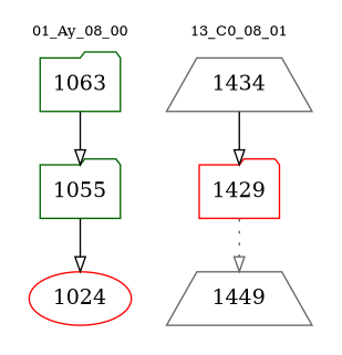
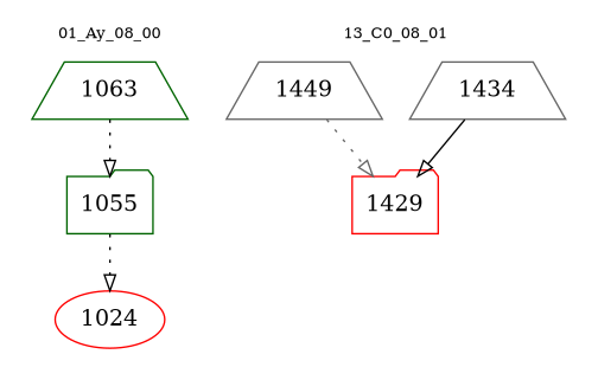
  digraph {
    node [color=darkgreen shape=trapezium]
    edge [arrowhead=onormal color=black style=solid]
-   n1 [label=1063 shape=folder]
+   n1 [label=1063]
    n2 [label=1055 shape=folder]
    n3 [color=red label=1024 shape=ellipse]
    n4 [color=gray40 label=1434]
    n5 [color=red label=1429 shape=folder]
    n6 [color=gray40 label=1449]
    subgraph cluster_1 {
      color=white
      fontsize=10
      label="01_Ay_08_00"
      n1
      n2
      n3
    }
    subgraph cluster_2 {
      color=white
      fontsize=10
      label="13_C0_08_01"
      n4
      n5
      n6
    }
-   n1 -> n2
-   n2 -> n3
+   n1 -> n2 [style=dotted]
+   n2 -> n3 [style=dotted]
    n4 -> n5
-   n5 -> n6 [color=gray40 style=dotted]
+   n6 -> n5 [color=gray40 style=dotted]
  }
